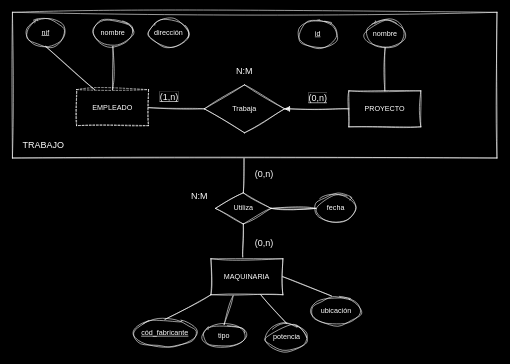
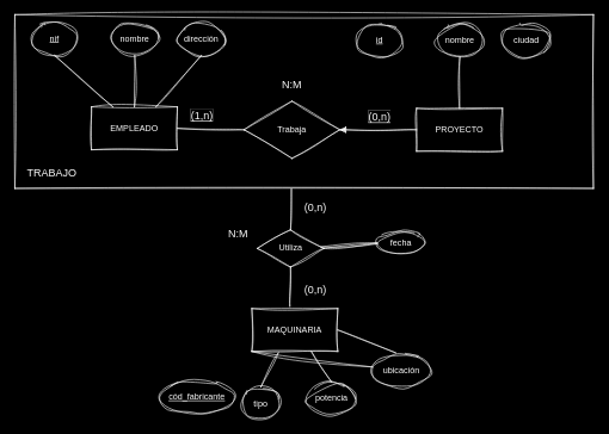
  <mxCell id="0" />
  <mxCell id="1" parent="0" />
- <mxCell id="2" value="EMPLEADO" style="rounded=0;whiteSpace=wrap;html=1;strokeColor=#FFFFFF;fontColor=#FFFFFF;fillColor=none;sketch=1;curveFitting=1;jiggle=2;dashed=1;" vertex="1" parent="1"><mxGeometry x="127" y="149" width="120" height="60" as="geometry" /></mxCell>
+ <mxCell id="2" value="EMPLEADO" style="rounded=0;whiteSpace=wrap;html=1;strokeColor=#FFFFFF;fontColor=#FFFFFF;fillColor=none;sketch=1;curveFitting=1;jiggle=2;" vertex="1" parent="1"><mxGeometry x="127" y="149" width="120" height="60" as="geometry" /></mxCell>
  <mxCell id="3" value="MAQUINARIA" style="rounded=0;whiteSpace=wrap;html=1;strokeColor=#FFFFFF;fontColor=#FFFFFF;fillColor=none;sketch=1;curveFitting=1;jiggle=2;" vertex="1" parent="1"><mxGeometry x="351" y="431" width="120" height="60" as="geometry" /></mxCell>
  <mxCell id="4" value="" style="rounded=0;whiteSpace=wrap;html=1;strokeColor=#FFFFFF;fontColor=#FFFFFF;fillColor=none;sketch=1;curveFitting=1;jiggle=2;" vertex="1" parent="1"><mxGeometry x="20" y="20" width="808" height="243" as="geometry" /></mxCell>
  <mxCell id="5" value="&lt;u&gt;nif&lt;/u&gt;" style="ellipse;whiteSpace=wrap;html=1;rounded=0;sketch=1;jiggle=2;curveFitting=1;strokeColor=#FFFFFF;align=center;verticalAlign=middle;fontFamily=Helvetica;fontSize=12;fontColor=#FFFFFF;fillColor=none;" vertex="1" parent="1"><mxGeometry x="42" y="31" width="67" height="46" as="geometry" /></mxCell>
  <mxCell id="6" value="dirección" style="ellipse;whiteSpace=wrap;html=1;rounded=0;sketch=1;jiggle=2;curveFitting=1;strokeColor=#FFFFFF;align=center;verticalAlign=middle;fontFamily=Helvetica;fontSize=12;fontColor=#FFFFFF;fillColor=none;" vertex="1" parent="1"><mxGeometry x="247" y="31" width="67" height="46" as="geometry" /></mxCell>
  <mxCell id="7" value="nombre" style="ellipse;whiteSpace=wrap;html=1;rounded=0;sketch=1;jiggle=2;curveFitting=1;strokeColor=#FFFFFF;align=center;verticalAlign=middle;fontFamily=Helvetica;fontSize=12;fontColor=#FFFFFF;fillColor=none;" vertex="1" parent="1"><mxGeometry x="154" y="31" width="67" height="46" as="geometry" /></mxCell>
  <mxCell id="8" value="" style="endArrow=none;html=1;rounded=0;sketch=1;hachureGap=4;jiggle=2;curveFitting=1;fontFamily=Helvetica;fontSource=https%3A%2F%2Ffonts.googleapis.com%2Fcss%3Ffamily%3DArchitects%2BDaughter;fontSize=12;fontColor=#FFFFFF;fillColor=none;strokeColor=#FFFFFF;entryX=0.5;entryY=1;entryDx=0;entryDy=0;exitX=0.25;exitY=0;exitDx=0;exitDy=0;" edge="1" parent="1" source="2" target="5"><mxGeometry width="50" height="50" relative="1" as="geometry"><mxPoint x="177" y="309" as="sourcePoint" /><mxPoint x="227" y="259" as="targetPoint" /></mxGeometry></mxCell>
  <mxCell id="9" value="" style="endArrow=none;html=1;rounded=0;sketch=1;hachureGap=4;jiggle=2;curveFitting=1;fontFamily=Helvetica;fontSource=https%3A%2F%2Ffonts.googleapis.com%2Fcss%3Ffamily%3DArchitects%2BDaughter;fontSize=12;fontColor=#FFFFFF;fillColor=none;strokeColor=#FFFFFF;entryX=0.5;entryY=1;entryDx=0;entryDy=0;exitX=0.5;exitY=0;exitDx=0;exitDy=0;" edge="1" parent="1" source="2" target="7"><mxGeometry width="50" height="50" relative="1" as="geometry"><mxPoint x="228" y="154" as="sourcePoint" /><mxPoint x="147" y="82" as="targetPoint" /></mxGeometry></mxCell>
+ <mxCell id="10" value="" style="endArrow=none;html=1;rounded=0;sketch=1;hachureGap=4;jiggle=2;curveFitting=1;fontFamily=Helvetica;fontSource=https%3A%2F%2Ffonts.googleapis.com%2Fcss%3Ffamily%3DArchitects%2BDaughter;fontSize=12;fontColor=#FFFFFF;fillColor=none;strokeColor=#FFFFFF;entryX=0.5;entryY=1;entryDx=0;entryDy=0;exitX=0.75;exitY=0;exitDx=0;exitDy=0;" edge="1" parent="1" source="2" target="6"><mxGeometry width="50" height="50" relative="1" as="geometry"><mxPoint x="336" y="177" as="sourcePoint" /><mxPoint x="255" y="105" as="targetPoint" /></mxGeometry></mxCell>
  <mxCell id="11" value="PROYECTO" style="rounded=0;whiteSpace=wrap;html=1;strokeColor=#FFFFFF;fontColor=#FFFFFF;fillColor=none;sketch=1;curveFitting=1;jiggle=2;" vertex="1" parent="1"><mxGeometry x="581" y="151" width="120" height="60" as="geometry" /></mxCell>
  <mxCell id="12" value="&lt;u&gt;id&lt;/u&gt;" style="ellipse;whiteSpace=wrap;html=1;rounded=0;sketch=1;jiggle=2;curveFitting=1;strokeColor=#FFFFFF;align=center;verticalAlign=middle;fontFamily=Helvetica;fontSize=12;fontColor=#FFFFFF;fillColor=none;" vertex="1" parent="1"><mxGeometry x="496" y="33" width="67" height="46" as="geometry" /></mxCell>
+ <mxCell id="13" value="ciudad" style="ellipse;whiteSpace=wrap;html=1;rounded=0;sketch=1;jiggle=2;curveFitting=1;strokeColor=#FFFFFF;align=center;verticalAlign=middle;fontFamily=Helvetica;fontSize=12;fontColor=#FFFFFF;fillColor=none;" vertex="1" parent="1"><mxGeometry x="701" y="33" width="67" height="46" as="geometry" /></mxCell>
  <mxCell id="14" value="nombre" style="ellipse;whiteSpace=wrap;html=1;rounded=0;sketch=1;jiggle=2;curveFitting=1;strokeColor=#FFFFFF;align=center;verticalAlign=middle;fontFamily=Helvetica;fontSize=12;fontColor=#FFFFFF;fillColor=none;" vertex="1" parent="1"><mxGeometry x="608" y="33" width="67" height="46" as="geometry" /></mxCell>
  <mxCell id="15" value="" style="endArrow=none;html=1;rounded=0;sketch=1;hachureGap=4;jiggle=2;curveFitting=1;fontFamily=Helvetica;fontSource=https%3A%2F%2Ffonts.googleapis.com%2Fcss%3Ffamily%3DArchitects%2BDaughter;fontSize=12;fontColor=#FFFFFF;fillColor=none;strokeColor=#FFFFFF;entryX=0.5;entryY=1;entryDx=0;entryDy=0;exitX=0.5;exitY=0;exitDx=0;exitDy=0;" edge="1" parent="1" source="11" target="14"><mxGeometry width="50" height="50" relative="1" as="geometry"><mxPoint x="682" y="156" as="sourcePoint" /><mxPoint x="601" y="84" as="targetPoint" /></mxGeometry></mxCell>
  <mxCell id="16" style="edgeStyle=orthogonalEdgeStyle;rounded=0;sketch=1;hachureGap=4;jiggle=2;curveFitting=1;orthogonalLoop=1;jettySize=auto;html=1;fontFamily=Helvetica;fontSource=https%3A%2F%2Ffonts.googleapis.com%2Fcss%3Ffamily%3DArchitects%2BDaughter;fontSize=15;fontColor=#FFFFFF;" edge="1" parent="1" source="17"><mxGeometry relative="1" as="geometry"><mxPoint x="407" y="127" as="targetPoint" /></mxGeometry></mxCell>
  <mxCell id="17" value="Trabaja" style="rhombus;whiteSpace=wrap;html=1;rounded=0;sketch=1;jiggle=2;curveFitting=1;strokeColor=#FFFFFF;align=center;verticalAlign=middle;fontFamily=Helvetica;fontSize=12;fontColor=#FFFFFF;fillColor=none;" vertex="1" parent="1"><mxGeometry x="340" y="141" width="134" height="80" as="geometry" /></mxCell>
  <mxCell id="18" value="" style="endArrow=none;html=1;rounded=0;sketch=1;hachureGap=4;jiggle=2;curveFitting=1;fontFamily=Helvetica;fontSource=https%3A%2F%2Ffonts.googleapis.com%2Fcss%3Ffamily%3DArchitects%2BDaughter;fontSize=12;fontColor=#FFFFFF;fillColor=none;strokeColor=#FFFFFF;entryX=1;entryY=0.5;entryDx=0;entryDy=0;exitX=0;exitY=0.5;exitDx=0;exitDy=0;" edge="1" parent="1" source="17" target="2"><mxGeometry width="50" height="50" relative="1" as="geometry"><mxPoint x="316" y="246" as="sourcePoint" /><mxPoint x="218" y="244" as="targetPoint" /></mxGeometry></mxCell>
  <mxCell id="19" value="&lt;span style=&quot;background-color: rgb(0, 0, 0); font-size: 15px;&quot;&gt;(1,n)&lt;/span&gt;" style="edgeLabel;html=1;align=center;verticalAlign=middle;resizable=0;points=[];fontSize=15;fontFamily=Helvetica;fontColor=#FFFFFF;fontStyle=0" vertex="1" connectable="0" parent="18"><mxGeometry x="0.206" y="-4" relative="1" as="geometry"><mxPoint x="-4" y="-16" as="offset" /></mxGeometry></mxCell>
  <mxCell id="20" value="" style="endArrow=block;html=1;rounded=0;sketch=1;hachureGap=4;jiggle=2;curveFitting=1;fontFamily=Helvetica;fontSource=https%3A%2F%2Ffonts.googleapis.com%2Fcss%3Ffamily%3DArchitects%2BDaughter;fontSize=12;fontColor=#FFFFFF;fillColor=none;strokeColor=#FFFFFF;entryX=1;entryY=0.5;entryDx=0;entryDy=0;exitX=0;exitY=0.5;exitDx=0;exitDy=0;" edge="1" parent="1" source="11" target="17"><mxGeometry width="50" height="50" relative="1" as="geometry"><mxPoint x="576" y="185" as="sourcePoint" /><mxPoint x="483" y="183" as="targetPoint" /></mxGeometry></mxCell>
  <mxCell id="21" value="&lt;span style=&quot;background-color: rgb(0, 0, 0);&quot;&gt;(0,n)&lt;/span&gt;" style="edgeLabel;html=1;align=center;verticalAlign=middle;resizable=0;points=[];fontSize=15;fontFamily=Helvetica;fontColor=#FFFFFF;" vertex="1" connectable="0" parent="20"><mxGeometry x="-0.215" y="-1" relative="1" as="geometry"><mxPoint x="-11" y="-19" as="offset" /></mxGeometry></mxCell>
  <mxCell id="22" value="N:M" style="text;html=1;strokeColor=none;fillColor=none;align=center;verticalAlign=middle;whiteSpace=wrap;rounded=0;fontSize=15;fontFamily=Helvetica;fontColor=#FFFFFF;" vertex="1" parent="1"><mxGeometry x="377" y="103" width="60" height="30" as="geometry" /></mxCell>
  <mxCell id="23" value="TRABAJO" style="text;html=1;strokeColor=none;fillColor=none;align=center;verticalAlign=middle;whiteSpace=wrap;rounded=0;fontSize=15;fontFamily=Helvetica;fontColor=#FFFFFF;" vertex="1" parent="1"><mxGeometry x="42" y="226" width="60" height="30" as="geometry" /></mxCell>
  <mxCell id="24" value="" style="endArrow=none;html=1;rounded=0;labelBackgroundColor=default;sketch=1;hachureGap=4;jiggle=2;curveFitting=1;strokeColor=#FFFFFF;align=center;verticalAlign=middle;fontFamily=Helvetica;fontSource=https%3A%2F%2Ffonts.googleapis.com%2Fcss%3Ffamily%3DArchitects%2BDaughter;fontSize=12;fontColor=#FFFFFF;fillColor=none;shape=connector;entryX=0.478;entryY=1.004;entryDx=0;entryDy=0;entryPerimeter=0;exitX=0.5;exitY=0;exitDx=0;exitDy=0;" edge="1" parent="1" source="25" target="4"><mxGeometry width="50" height="50" relative="1" as="geometry"><mxPoint x="365" y="331" as="sourcePoint" /><mxPoint x="415" y="281" as="targetPoint" /></mxGeometry></mxCell>
  <mxCell id="25" value="Utiliza" style="rhombus;whiteSpace=wrap;html=1;rounded=0;sketch=1;jiggle=2;curveFitting=1;strokeColor=#FFFFFF;align=center;verticalAlign=middle;fontFamily=Helvetica;fontSize=12;fontColor=#FFFFFF;fillColor=none;" vertex="1" parent="1"><mxGeometry x="358.5" y="321" width="93" height="52" as="geometry" /></mxCell>
  <mxCell id="26" value="" style="endArrow=none;html=1;rounded=0;labelBackgroundColor=default;sketch=1;hachureGap=4;jiggle=2;curveFitting=1;strokeColor=#FFFFFF;align=center;verticalAlign=middle;fontFamily=Helvetica;fontSource=https%3A%2F%2Ffonts.googleapis.com%2Fcss%3Ffamily%3DArchitects%2BDaughter;fontSize=12;fontColor=#FFFFFF;fillColor=none;shape=connector;entryX=0.5;entryY=1;entryDx=0;entryDy=0;exitX=0.442;exitY=-0.05;exitDx=0;exitDy=0;exitPerimeter=0;" edge="1" parent="1" source="3" target="25"><mxGeometry width="50" height="50" relative="1" as="geometry"><mxPoint x="558" y="392" as="sourcePoint" /><mxPoint x="559" y="335" as="targetPoint" /></mxGeometry></mxCell>
  <mxCell id="27" value="" style="edgeStyle=none;shape=connector;rounded=0;sketch=1;hachureGap=4;jiggle=2;curveFitting=1;orthogonalLoop=1;jettySize=auto;html=1;labelBackgroundColor=default;strokeColor=#FFFFFF;align=center;verticalAlign=middle;fontFamily=Helvetica;fontSource=https%3A%2F%2Ffonts.googleapis.com%2Fcss%3Ffamily%3DArchitects%2BDaughter;fontSize=12;fontColor=#FFFFFF;endArrow=none;fillColor=none;" edge="1" parent="1" source="28" target="25"><mxGeometry relative="1" as="geometry" /></mxCell>
- <mxCell id="28" value="fecha" style="ellipse;whiteSpace=wrap;html=1;rounded=0;sketch=1;jiggle=2;curveFitting=1;strokeColor=#FFFFFF;align=center;verticalAlign=middle;fontFamily=Helvetica;fontSize=12;fontColor=#FFFFFF;fillColor=none;" vertex="1" parent="1"><mxGeometry x="526" y="324" width="67" height="46" as="geometry" /></mxCell>
+ <mxCell id="28" value="fecha" style="ellipse;whiteSpace=wrap;html=1;rounded=0;sketch=1;jiggle=2;curveFitting=1;strokeColor=#FFFFFF;align=center;verticalAlign=middle;fontFamily=Helvetica;fontSize=12;fontColor=#FFFFFF;fillColor=none;" vertex="1" parent="1"><mxGeometry x="526" y="324" width="67" height="30" as="geometry" /></mxCell>
  <mxCell id="29" value="" style="endArrow=none;html=1;rounded=0;sketch=1;hachureGap=4;jiggle=2;curveFitting=1;fontFamily=Helvetica;fontSource=https%3A%2F%2Ffonts.googleapis.com%2Fcss%3Ffamily%3DArchitects%2BDaughter;fontSize=12;fontColor=#FFFFFF;fillColor=none;strokeColor=#FFFFFF;entryX=0;entryY=0.5;entryDx=0;entryDy=0;exitX=1;exitY=0.5;exitDx=0;exitDy=0;" edge="1" parent="1" target="28" source="25"><mxGeometry width="50" height="50" relative="1" as="geometry"><mxPoint x="637" y="418" as="sourcePoint" /><mxPoint x="707" y="528" as="targetPoint" /></mxGeometry></mxCell>
  <mxCell id="30" value="&lt;u&gt;cód_fabricante&lt;/u&gt;" style="ellipse;whiteSpace=wrap;html=1;rounded=0;sketch=1;jiggle=2;curveFitting=1;strokeColor=#FFFFFF;align=center;verticalAlign=middle;fontFamily=Helvetica;fontSize=12;fontColor=#FFFFFF;fillColor=none;" vertex="1" parent="1"><mxGeometry x="223" y="532" width="103" height="46" as="geometry" /></mxCell>
- <mxCell id="31" value="" style="endArrow=none;html=1;rounded=0;sketch=1;hachureGap=4;jiggle=2;curveFitting=1;fontFamily=Helvetica;fontSource=https%3A%2F%2Ffonts.googleapis.com%2Fcss%3Ffamily%3DArchitects%2BDaughter;fontSize=12;fontColor=#FFFFFF;fillColor=none;strokeColor=#FFFFFF;entryX=0.5;entryY=0;entryDx=0;entryDy=0;exitX=0;exitY=1;exitDx=0;exitDy=0;" edge="1" parent="1" target="30" source="3"><mxGeometry width="50" height="50" relative="1" as="geometry"><mxPoint x="489" y="506" as="sourcePoint" /><mxPoint x="744" y="687" as="targetPoint" /></mxGeometry></mxCell>
- <mxCell id="32" value="tipo" style="ellipse;whiteSpace=wrap;html=1;rounded=0;sketch=1;jiggle=2;curveFitting=1;strokeColor=#FFFFFF;align=center;verticalAlign=middle;fontFamily=Helvetica;fontSize=12;fontColor=#FFFFFF;fillColor=none;" vertex="1" parent="1"><mxGeometry x="336" y="541" width="74" height="37" as="geometry" /></mxCell>
+ <mxCell id="31" value="" style="endArrow=none;html=1;rounded=0;sketch=1;hachureGap=4;jiggle=2;curveFitting=1;fontFamily=Helvetica;fontSource=https%3A%2F%2Ffonts.googleapis.com%2Fcss%3Ffamily%3DArchitects%2BDaughter;fontSize=12;fontColor=#FFFFFF;fillColor=none;strokeColor=#FFFFFF;exitX=0;exitY=1;exitDx=0;exitDy=0;" edge="1" parent="1" target="36" source="3"><mxGeometry width="50" height="50" relative="1" as="geometry"><mxPoint x="489" y="506" as="sourcePoint" /><mxPoint x="744" y="687" as="targetPoint" /></mxGeometry></mxCell>
+ <mxCell id="32" value="tipo" style="ellipse;whiteSpace=wrap;html=1;rounded=0;sketch=1;jiggle=2;curveFitting=1;strokeColor=#FFFFFF;align=center;verticalAlign=middle;fontFamily=Helvetica;fontSize=12;fontColor=#FFFFFF;fillColor=none;" vertex="1" parent="1"><mxGeometry x="336" y="541" width="55" height="45" as="geometry" /></mxCell>
  <mxCell id="33" value="" style="endArrow=none;html=1;rounded=0;sketch=1;hachureGap=4;jiggle=2;curveFitting=1;fontFamily=Helvetica;fontSource=https%3A%2F%2Ffonts.googleapis.com%2Fcss%3Ffamily%3DArchitects%2BDaughter;fontSize=12;fontColor=#FFFFFF;fillColor=none;strokeColor=#FFFFFF;entryX=0.5;entryY=0;entryDx=0;entryDy=0;exitX=0.308;exitY=1.033;exitDx=0;exitDy=0;exitPerimeter=0;" edge="1" parent="1" target="32" source="3"><mxGeometry width="50" height="50" relative="1" as="geometry"><mxPoint x="436.5" y="510" as="sourcePoint" /><mxPoint x="829.5" y="706" as="targetPoint" /></mxGeometry></mxCell>
- <mxCell id="34" value="potencia" style="ellipse;whiteSpace=wrap;html=1;rounded=0;sketch=1;jiggle=2;curveFitting=1;strokeColor=#FFFFFF;align=center;verticalAlign=middle;fontFamily=Helvetica;fontSize=12;fontColor=#FFFFFF;fillColor=none;" vertex="1" parent="1"><mxGeometry x="444" y="539" width="67" height="46" as="geometry" /></mxCell>
+ <mxCell id="34" value="potencia" style="ellipse;whiteSpace=wrap;html=1;rounded=0;sketch=1;jiggle=2;curveFitting=1;strokeColor=#FFFFFF;align=center;verticalAlign=middle;fontFamily=Helvetica;fontSize=12;fontColor=#FFFFFF;fillColor=none;" vertex="1" parent="1"><mxGeometry x="429" y="534" width="67" height="46" as="geometry" /></mxCell>
  <mxCell id="35" value="" style="endArrow=none;html=1;rounded=0;sketch=1;hachureGap=4;jiggle=2;curveFitting=1;fontFamily=Helvetica;fontSource=https%3A%2F%2Ffonts.googleapis.com%2Fcss%3Ffamily%3DArchitects%2BDaughter;fontSize=12;fontColor=#FFFFFF;fillColor=none;strokeColor=#FFFFFF;entryX=0.5;entryY=0;entryDx=0;entryDy=0;exitX=0.692;exitY=1;exitDx=0;exitDy=0;exitPerimeter=0;" edge="1" parent="1" target="34" source="3"><mxGeometry width="50" height="50" relative="1" as="geometry"><mxPoint x="522" y="496" as="sourcePoint" /><mxPoint x="915" y="692" as="targetPoint" /></mxGeometry></mxCell>
  <mxCell id="36" value="ubicación" style="ellipse;whiteSpace=wrap;html=1;rounded=0;sketch=1;jiggle=2;curveFitting=1;strokeColor=#FFFFFF;align=center;verticalAlign=middle;fontFamily=Helvetica;fontSize=12;fontColor=#FFFFFF;fillColor=none;" vertex="1" parent="1"><mxGeometry x="518" y="495" width="84" height="46" as="geometry" /></mxCell>
  <mxCell id="37" value="" style="endArrow=none;html=1;rounded=0;sketch=1;hachureGap=4;jiggle=2;curveFitting=1;fontFamily=Helvetica;fontSource=https%3A%2F%2Ffonts.googleapis.com%2Fcss%3Ffamily%3DArchitects%2BDaughter;fontSize=12;fontColor=#FFFFFF;fillColor=none;strokeColor=#FFFFFF;exitX=1;exitY=0.5;exitDx=0;exitDy=0;" edge="1" parent="1" source="3"><mxGeometry width="50" height="50" relative="1" as="geometry"><mxPoint x="596" y="452" as="sourcePoint" /><mxPoint x="552" y="493" as="targetPoint" /></mxGeometry></mxCell>
  <mxCell id="38" value="N:M" style="text;html=1;strokeColor=none;fillColor=none;align=center;verticalAlign=middle;whiteSpace=wrap;rounded=0;fontSize=15;fontFamily=Helvetica;fontColor=#FFFFFF;" vertex="1" parent="1"><mxGeometry x="302" y="311" width="60" height="30" as="geometry" /></mxCell>
  <mxCell id="39" value="(0,n)" style="text;html=1;strokeColor=none;fillColor=none;align=center;verticalAlign=middle;whiteSpace=wrap;rounded=0;fontSize=15;fontFamily=Helvetica;fontColor=#FFFFFF;" vertex="1" parent="1"><mxGeometry x="410" y="274" width="60" height="30" as="geometry" /></mxCell>
  <mxCell id="40" value="(0,n)" style="text;html=1;strokeColor=none;fillColor=none;align=center;verticalAlign=middle;whiteSpace=wrap;rounded=0;fontSize=15;fontFamily=Helvetica;fontColor=#FFFFFF;" vertex="1" parent="1"><mxGeometry x="410" y="390" width="60" height="30" as="geometry" /></mxCell>
